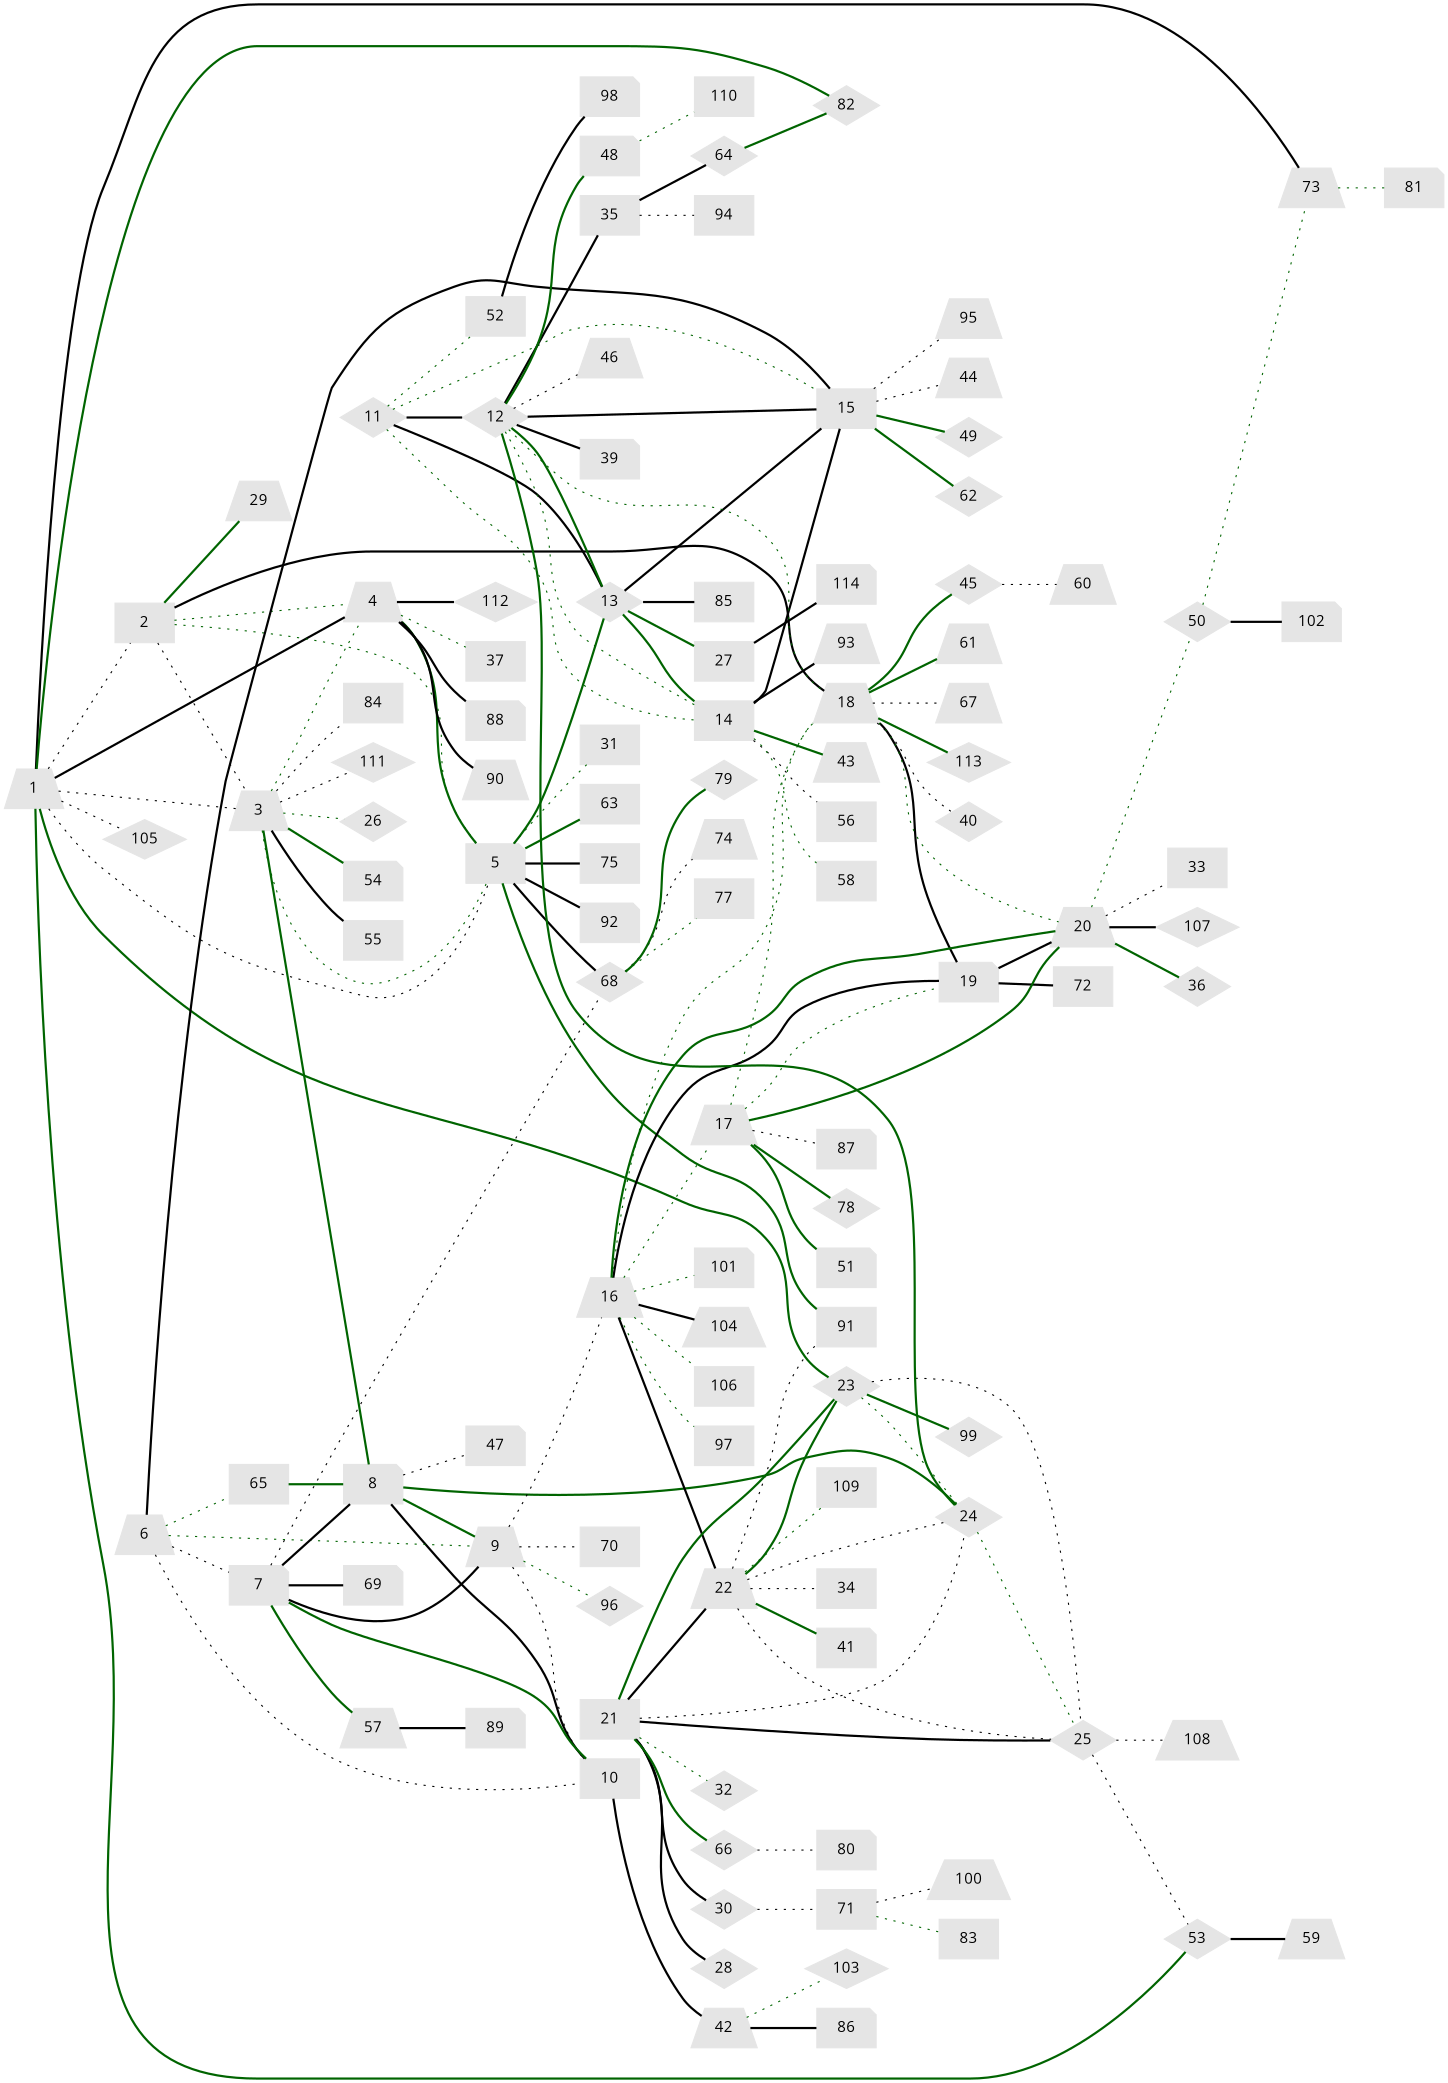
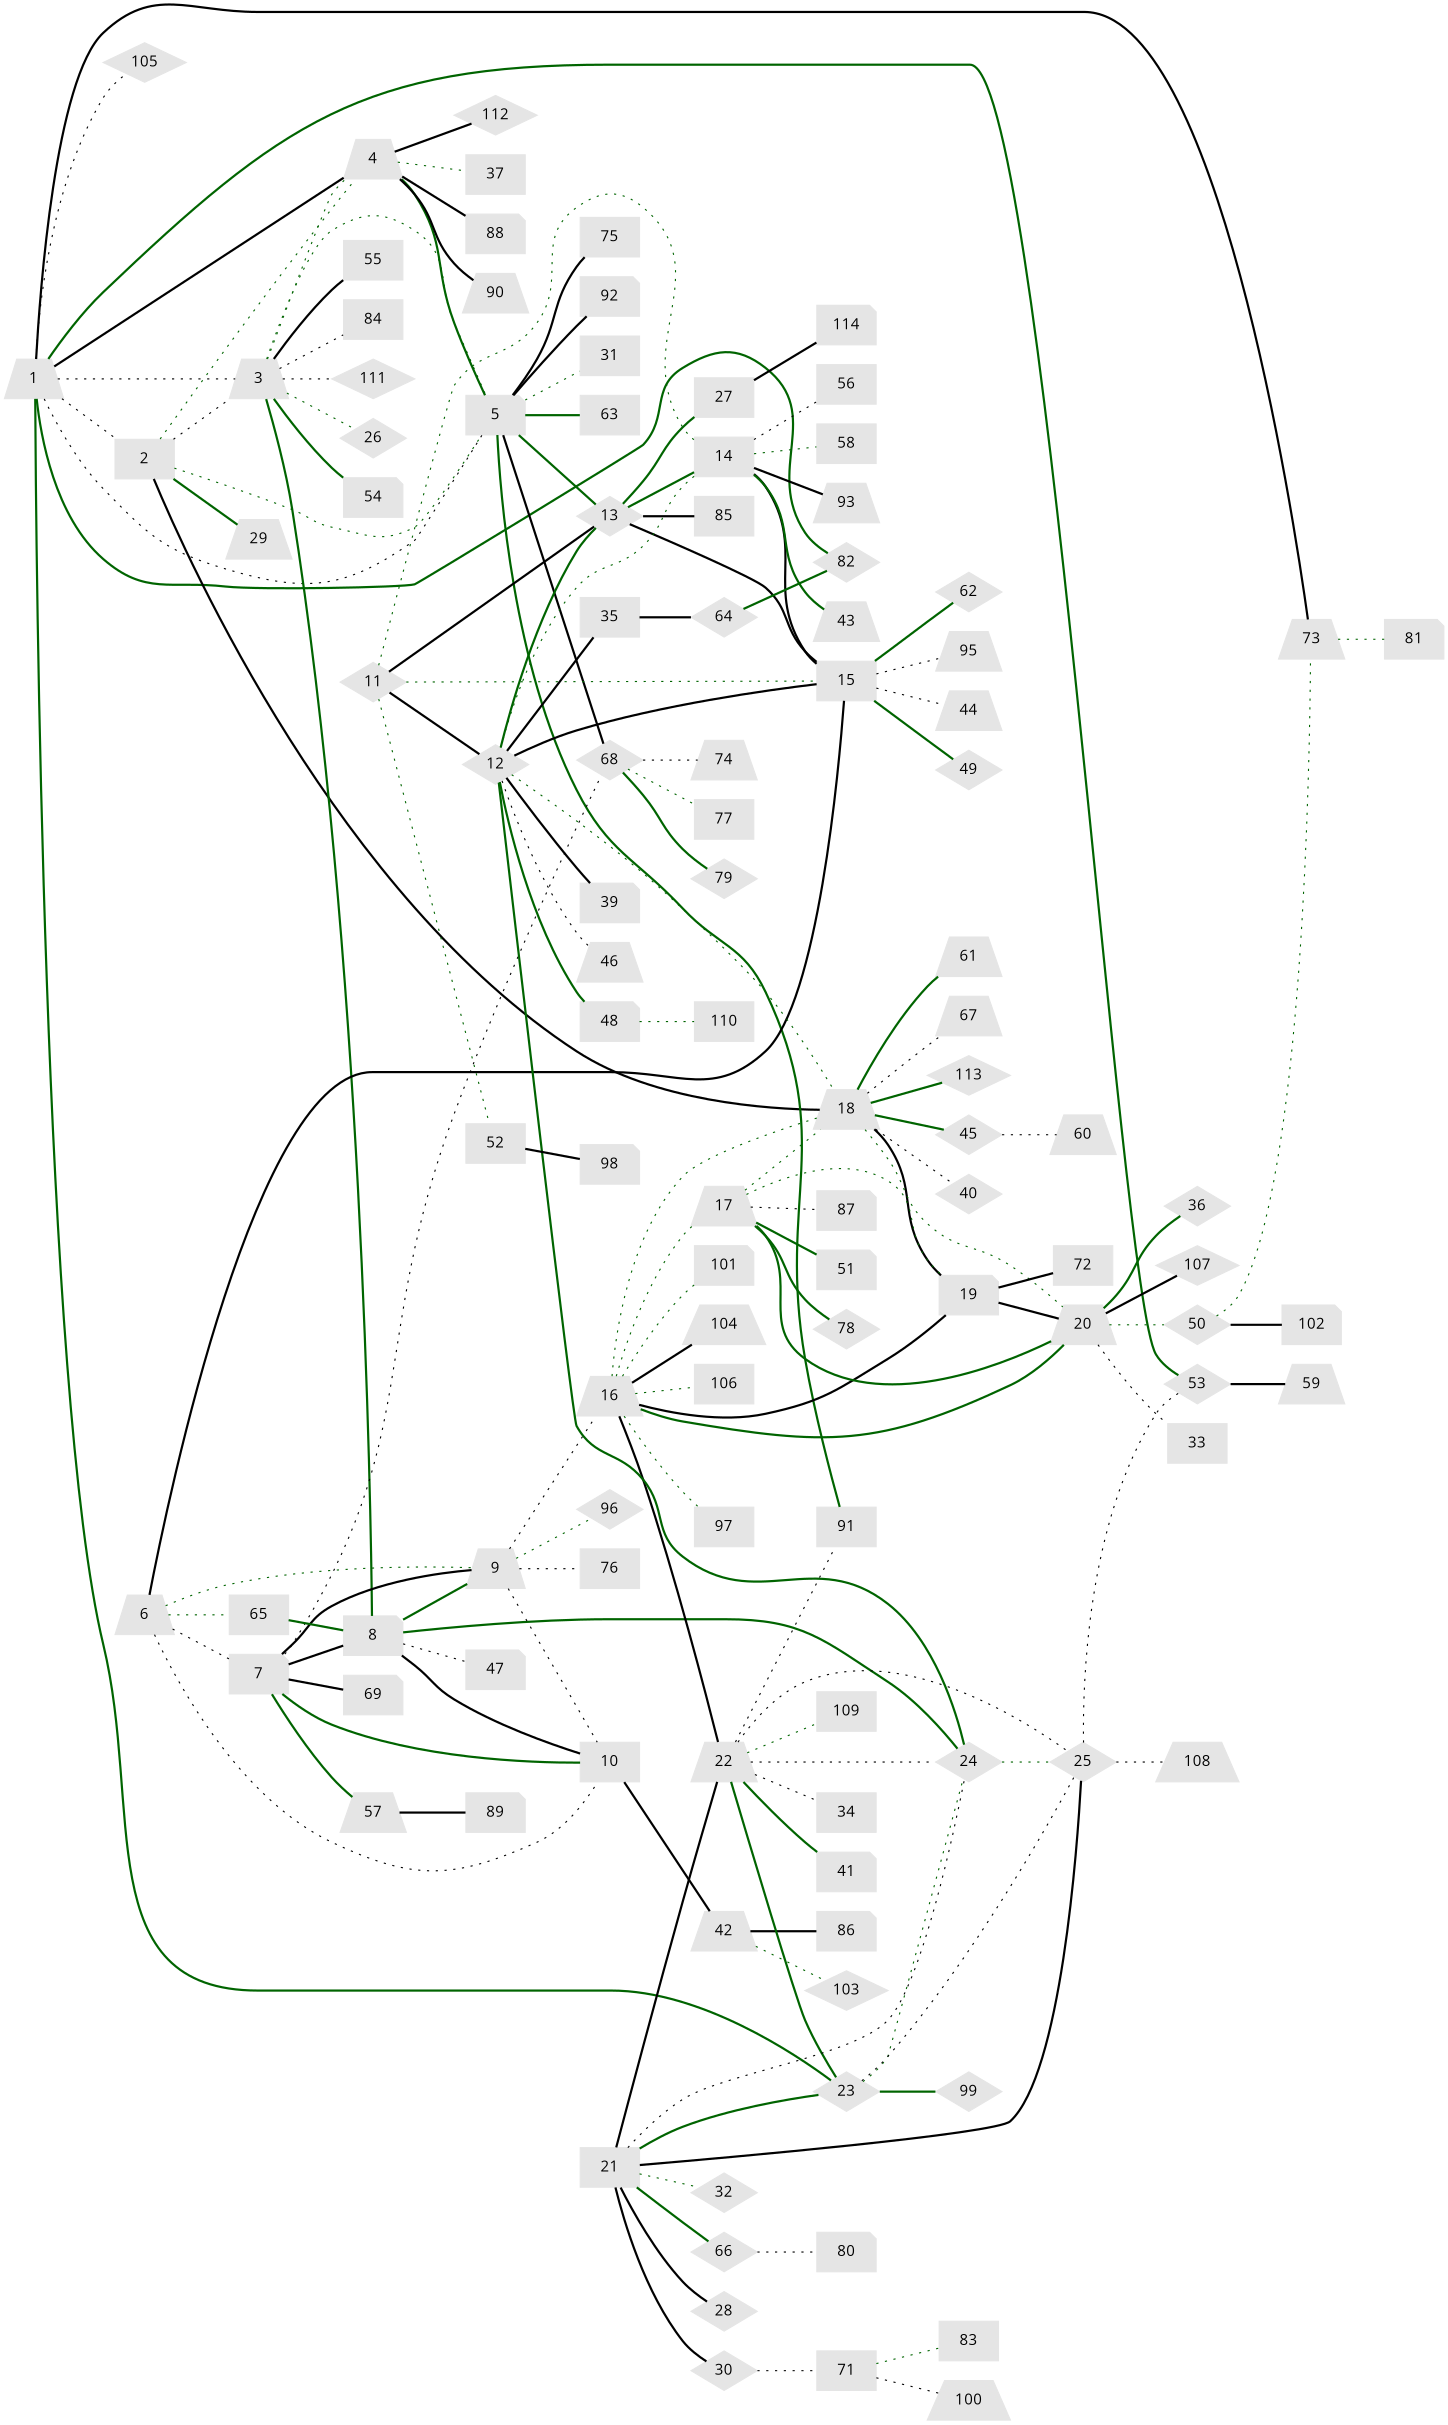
  graph {
    fontname="Open Sans"
    rankdir=LR
    node [color=gray90 fontname="Open Sans" shape=box style=filled]
    edge [color=black fontname="Open Sans" style=bold]
    1 [shape=trapezium]
    2
    3 [shape=trapezium]
    4 [shape=trapezium]
    5 [shape=note]
    23 [shape=diamond]
    53 [shape=diamond]
    73 [shape=trapezium]
    82 [shape=diamond]
    105 [shape=diamond]
    18 [shape=trapezium]
    29 [shape=trapezium]
    8 [shape=note]
    26 [shape=diamond]
    54 [shape=note]
    55
    84
    111 [shape=diamond]
    37
    88 [shape=note]
    90 [shape=trapezium]
    112 [shape=diamond]
    13 [shape=diamond]
    31
    63
    68 [shape=diamond]
    75
    91
    92 [shape=note]
    24 [shape=diamond]
    25 [shape=diamond]
    99 [shape=diamond]
    59 [shape=trapezium]
    81 [shape=note]
    19 [shape=note]
    20 [shape=trapezium]
    40 [shape=diamond]
    45 [shape=diamond]
    61 [shape=trapezium]
    67 [shape=trapezium]
    113 [shape=diamond]
    9 [shape=trapezium]
    10
    47 [shape=note]
    15
    14
    27
    85
    74 [shape=trapezium]
    77
    79 [shape=diamond]
    6 [shape=trapezium]
    7 [shape=note]
    65
    57 [shape=trapezium]
    69 [shape=note]
    16 [shape=trapezium]
-   76 [label=70]
+   76
    96 [shape=diamond]
    42 [shape=trapezium]
    44 [shape=trapezium]
    49 [shape=diamond]
    62 [shape=diamond]
    95 [shape=trapezium]
    89 [shape=note]
    17 [shape=trapezium]
    22 [shape=trapezium]
    97
    101 [shape=note]
    104 [shape=trapezium]
    106
    86 [shape=note]
    103 [shape=diamond]
    11 [shape=diamond]
    12 [shape=diamond]
    52
    35
    39 [shape=note]
    46 [shape=trapezium]
    48 [shape=note]
    43 [shape=trapezium]
    56
    58
    93 [shape=trapezium]
    98 [shape=note]
    64 [shape=diamond]
-   94
    110
    114 [shape=note]
    51 [shape=note]
    78 [shape=diamond]
    87 [shape=note]
    72
    33
    36 [shape=diamond]
    50 [shape=diamond]
    107 [shape=diamond]
    34
    41 [shape=note]
    109
    60 [shape=trapezium]
    102 [shape=note]
    21
    28 [shape=diamond]
    30 [shape=diamond]
    32 [shape=diamond]
    66 [shape=diamond]
    108 [shape=trapezium]
    71
    80 [shape=note]
    83
    100 [shape=trapezium]
    1 -- 2 [style=dotted]
    1 -- 3 [style=dotted]
    1 -- 4
    1 -- 5 [style=dotted]
    1 -- 23 [color=darkgreen]
    1 -- 53 [color=darkgreen]
    1 -- 73
    1 -- 82 [color=darkgreen]
    1 -- 105 [style=dotted]
    2 -- 3 [style=dotted]
    2 -- 4 [color=darkgreen style=dotted]
    2 -- 5 [color=darkgreen style=dotted]
    2 -- 18
    2 -- 29 [color=darkgreen]
    3 -- 4 [color=darkgreen style=dotted]
    3 -- 5 [color=darkgreen style=dotted]
    3 -- 8 [color=darkgreen]
    3 -- 26 [color=darkgreen style=dotted]
    3 -- 54 [color=darkgreen]
    3 -- 55
    3 -- 84 [style=dotted]
    3 -- 111 [style=dotted]
    4 -- 5 [color=darkgreen]
    4 -- 37 [color=darkgreen style=dotted]
    4 -- 88
    4 -- 90
    4 -- 112
    5 -- 13 [color=darkgreen]
    5 -- 31 [color=darkgreen style=dotted]
    5 -- 63 [color=darkgreen]
    5 -- 68
    5 -- 75
    5 -- 91 [color=darkgreen]
    5 -- 92
    23 -- 24 [color=darkgreen style=dotted]
    23 -- 25 [style=dotted]
    23 -- 99 [color=darkgreen]
    53 -- 59
    73 -- 81 [color=darkgreen style=dotted]
    18 -- 19
    18 -- 20 [color=darkgreen style=dotted]
    18 -- 40 [style=dotted]
    18 -- 45 [color=darkgreen]
    18 -- 61 [color=darkgreen]
    18 -- 67 [style=dotted]
    18 -- 113 [color=darkgreen]
    8 -- 24 [color=darkgreen]
    8 -- 9 [color=darkgreen]
    8 -- 10
    8 -- 47 [style=dotted]
    13 -- 15
    13 -- 14 [color=darkgreen]
    13 -- 27 [color=darkgreen]
    13 -- 85
    68 -- 74 [style=dotted]
    68 -- 77 [color=darkgreen style=dotted]
    68 -- 79 [color=darkgreen]
    24 -- 25 [color=darkgreen style=dotted]
    25 -- 53 [style=dotted]
    25 -- 108 [style=dotted]
    19 -- 20
    19 -- 72
    20 -- 33 [style=dotted]
    20 -- 36 [color=darkgreen]
    20 -- 50 [color=darkgreen style=dotted]
    20 -- 107
    45 -- 60 [style=dotted]
    9 -- 10 [style=dotted]
    9 -- 16 [style=dotted]
    9 -- 76 [style=dotted]
    9 -- 96 [color=darkgreen style=dotted]
    10 -- 42
    15 -- 44 [style=dotted]
    15 -- 49 [color=darkgreen]
    15 -- 62 [color=darkgreen]
    15 -- 95 [style=dotted]
    14 -- 15
    14 -- 43 [color=darkgreen]
    14 -- 56 [style=dotted]
    14 -- 58 [color=darkgreen style=dotted]
    14 -- 93
    27 -- 114
    6 -- 9 [color=darkgreen style=dotted]
    6 -- 10 [style=dotted]
    6 -- 15
    6 -- 7 [style=dotted]
    6 -- 65 [color=darkgreen style=dotted]
    7 -- 8
    7 -- 68 [style=dotted]
    7 -- 9
    7 -- 10 [color=darkgreen]
    7 -- 57 [color=darkgreen]
    7 -- 69
    65 -- 8 [color=darkgreen]
    57 -- 89
    16 -- 18 [color=darkgreen style=dotted]
    16 -- 19
    16 -- 20 [color=darkgreen]
    16 -- 17 [color=darkgreen style=dotted]
    16 -- 22
    16 -- 97 [color=darkgreen style=dotted]
    16 -- 101 [color=darkgreen style=dotted]
    16 -- 104
    16 -- 106 [color=darkgreen style=dotted]
    42 -- 86
    42 -- 103 [color=darkgreen style=dotted]
    17 -- 18 [color=darkgreen style=dotted]
    17 -- 19 [color=darkgreen style=dotted]
    17 -- 20 [color=darkgreen]
    17 -- 51 [color=darkgreen]
    17 -- 78 [color=darkgreen]
    17 -- 87 [style=dotted]
    22 -- 23 [color=darkgreen]
    22 -- 91 [style=dotted]
    22 -- 24 [style=dotted]
    22 -- 25 [style=dotted]
    22 -- 34 [style=dotted]
    22 -- 41 [color=darkgreen]
    22 -- 109 [color=darkgreen style=dotted]
    11 -- 13
    11 -- 15 [color=darkgreen style=dotted]
    11 -- 14 [color=darkgreen style=dotted]
    11 -- 12
    11 -- 52 [color=darkgreen style=dotted]
    12 -- 18 [color=darkgreen style=dotted]
    12 -- 13 [color=darkgreen]
    12 -- 24 [color=darkgreen]
    12 -- 15
    12 -- 14 [color=darkgreen style=dotted]
    12 -- 35
    12 -- 39
    12 -- 46 [style=dotted]
    12 -- 48 [color=darkgreen]
    52 -- 98
    35 -- 64
-   35 -- 94 [style=dotted]
    48 -- 110 [color=darkgreen style=dotted]
    64 -- 82 [color=darkgreen]
    50 -- 73 [color=darkgreen style=dotted]
    50 -- 102
    21 -- 23 [color=darkgreen]
    21 -- 24 [style=dotted]
    21 -- 25
    21 -- 22
    21 -- 28
    21 -- 30
    21 -- 32 [color=darkgreen style=dotted]
    21 -- 66 [color=darkgreen]
    30 -- 71 [style=dotted]
    66 -- 80 [style=dotted]
    71 -- 83 [color=darkgreen style=dotted]
    71 -- 100 [style=dotted]
  }
